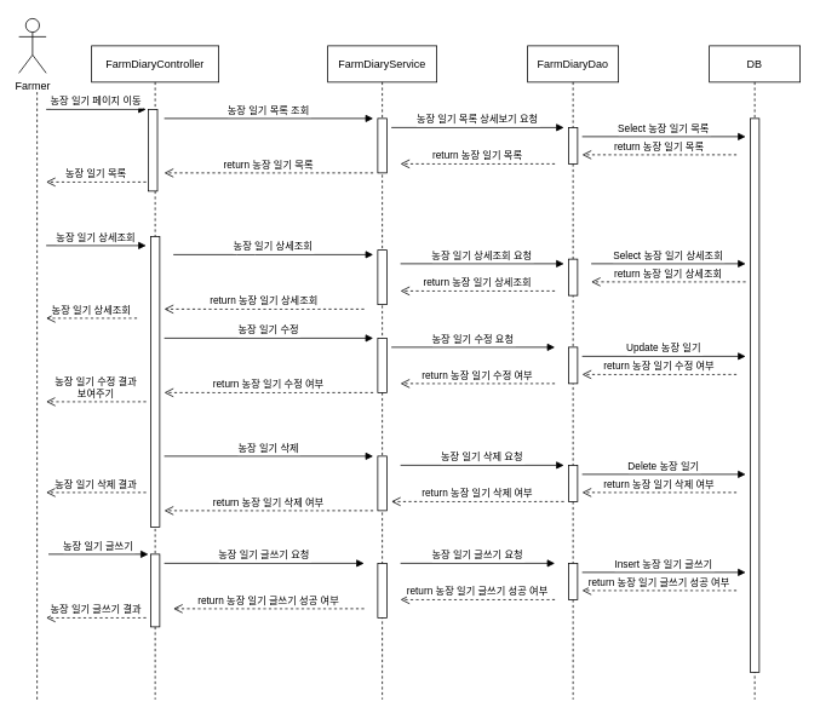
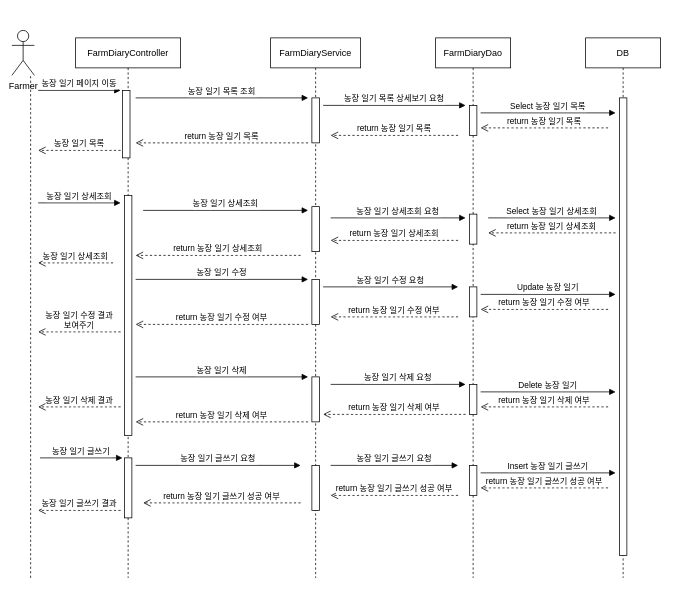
  <mxCell id="0" />
  <mxCell id="1" parent="0" />
  <mxCell id="2" value="return" style="verticalAlign=bottom;endArrow=open;dashed=1;endSize=8;exitX=0;exitY=0.95;shadow=0;strokeWidth=1;" parent="1" edge="1"><mxGeometry relative="1" as="geometry"><mxPoint x="95" y="282" as="targetPoint" /></mxGeometry></mxCell>
  <mxCell id="3" value="dispatch" style="verticalAlign=bottom;endArrow=block;entryX=0;entryY=0;shadow=0;strokeWidth=1;" parent="1" edge="1"><mxGeometry relative="1" as="geometry"><mxPoint x="95" y="130" as="sourcePoint" /></mxGeometry></mxCell>
  <mxCell id="4" value="FarmDiaryController" style="shape=umlLifeline;perimeter=lifelinePerimeter;container=1;collapsible=0;recursiveResize=0;rounded=0;shadow=0;strokeWidth=1;" parent="1" vertex="1"><mxGeometry x="100" y="50" width="140" height="720" as="geometry" /></mxCell>
  <mxCell id="5" value="" style="points=[];perimeter=orthogonalPerimeter;rounded=0;shadow=0;strokeWidth=1;" parent="4" vertex="1"><mxGeometry x="62.5" y="70" width="10" height="90" as="geometry" /></mxCell>
  <mxCell id="6" value="" style="points=[];perimeter=orthogonalPerimeter;rounded=0;shadow=0;strokeWidth=1;" parent="4" vertex="1"><mxGeometry x="65" y="210" width="10" height="320" as="geometry" /></mxCell>
  <mxCell id="7" value="" style="points=[];perimeter=orthogonalPerimeter;rounded=0;shadow=0;strokeWidth=1;" parent="4" vertex="1"><mxGeometry x="65" y="560" width="10" height="80" as="geometry" /></mxCell>
  <mxCell id="8" value="FarmDiaryService" style="shape=umlLifeline;perimeter=lifelinePerimeter;container=1;collapsible=0;recursiveResize=0;rounded=0;shadow=0;strokeWidth=1;" parent="1" vertex="1"><mxGeometry x="360" y="50" width="120" height="720" as="geometry" /></mxCell>
  <mxCell id="9" value="" style="points=[];perimeter=orthogonalPerimeter;rounded=0;shadow=0;strokeWidth=1;" parent="8" vertex="1"><mxGeometry x="55" y="80" width="10" height="60" as="geometry" /></mxCell>
  <mxCell id="10" value="" style="points=[];perimeter=orthogonalPerimeter;rounded=0;shadow=0;strokeWidth=1;" parent="8" vertex="1"><mxGeometry x="55" y="225" width="10" height="60" as="geometry" /></mxCell>
  <mxCell id="11" value="" style="points=[];perimeter=orthogonalPerimeter;rounded=0;shadow=0;strokeWidth=1;" parent="8" vertex="1"><mxGeometry x="55" y="322" width="10" height="60" as="geometry" /></mxCell>
  <mxCell id="12" value="" style="points=[];perimeter=orthogonalPerimeter;rounded=0;shadow=0;strokeWidth=1;" parent="8" vertex="1"><mxGeometry x="55" y="452" width="10" height="60" as="geometry" /></mxCell>
  <mxCell id="13" value="" style="points=[];perimeter=orthogonalPerimeter;rounded=0;shadow=0;strokeWidth=1;" parent="8" vertex="1"><mxGeometry x="55" y="570" width="10" height="60" as="geometry" /></mxCell>
  <mxCell id="14" value="FarmDiaryDao" style="shape=umlLifeline;perimeter=lifelinePerimeter;container=1;collapsible=0;recursiveResize=0;rounded=0;shadow=0;strokeWidth=1;" parent="1" vertex="1"><mxGeometry x="580" y="50" width="100" height="720" as="geometry" /></mxCell>
  <mxCell id="15" value="" style="points=[];perimeter=orthogonalPerimeter;rounded=0;shadow=0;strokeWidth=1;" parent="14" vertex="1"><mxGeometry x="45" y="90" width="10" height="40" as="geometry" /></mxCell>
  <mxCell id="16" value="" style="points=[];perimeter=orthogonalPerimeter;rounded=0;shadow=0;strokeWidth=1;" parent="14" vertex="1"><mxGeometry x="45" y="235" width="10" height="40" as="geometry" /></mxCell>
  <mxCell id="17" value="" style="points=[];perimeter=orthogonalPerimeter;rounded=0;shadow=0;strokeWidth=1;" parent="14" vertex="1"><mxGeometry x="45" y="332" width="10" height="40" as="geometry" /></mxCell>
  <mxCell id="18" value="" style="points=[];perimeter=orthogonalPerimeter;rounded=0;shadow=0;strokeWidth=1;" parent="14" vertex="1"><mxGeometry x="45" y="462" width="10" height="40" as="geometry" /></mxCell>
  <mxCell id="19" value="" style="points=[];perimeter=orthogonalPerimeter;rounded=0;shadow=0;strokeWidth=1;" parent="14" vertex="1"><mxGeometry x="45" y="570" width="10" height="40" as="geometry" /></mxCell>
  <mxCell id="20" value="DB" style="shape=umlLifeline;perimeter=lifelinePerimeter;container=1;collapsible=0;recursiveResize=0;rounded=0;shadow=0;strokeWidth=1;" parent="1" vertex="1"><mxGeometry x="780" y="50" width="100" height="720" as="geometry" /></mxCell>
  <mxCell id="21" value="" style="points=[];perimeter=orthogonalPerimeter;rounded=0;shadow=0;strokeWidth=1;" parent="20" vertex="1"><mxGeometry x="45" y="80" width="10" height="610" as="geometry" /></mxCell>
- <mxCell id="22" value="Farmer" style="shape=umlActor;verticalLabelPosition=bottom;verticalAlign=top;html=1;outlineConnect=0;" parent="1" vertex="1"><mxGeometry x="20" y="20" width="30" height="60" as="geometry" /></mxCell>
+ <mxCell id="22" value="Farmer" style="shape=umlActor;verticalLabelPosition=bottom;verticalAlign=top;html=1;outlineConnect=0;" parent="1" vertex="1"><mxGeometry x="15" y="40" width="30" height="60" as="geometry" /></mxCell>
  <mxCell id="23" value="" style="endArrow=none;dashed=1;html=1;" parent="1" edge="1"><mxGeometry width="50" height="50" relative="1" as="geometry"><mxPoint x="40" y="770" as="sourcePoint" /><mxPoint x="40" y="100" as="targetPoint" /></mxGeometry></mxCell>
  <mxCell id="24" value="농장 일기 페이지 이동" style="verticalAlign=bottom;endArrow=block;shadow=0;strokeWidth=1;" parent="1" edge="1"><mxGeometry relative="1" as="geometry"><mxPoint x="50" y="120" as="sourcePoint" /><mxPoint x="160" y="120" as="targetPoint" /></mxGeometry></mxCell>
  <mxCell id="25" value="농장 일기 목록" style="verticalAlign=bottom;endArrow=open;dashed=1;endSize=8;exitX=0;exitY=0.95;shadow=0;strokeWidth=1;" parent="1" edge="1"><mxGeometry relative="1" as="geometry"><mxPoint x="50" y="200" as="targetPoint" /><mxPoint x="160" y="200" as="sourcePoint" /></mxGeometry></mxCell>
  <mxCell id="26" value="농장 일기 상세조회" style="verticalAlign=bottom;endArrow=block;shadow=0;strokeWidth=1;" parent="1" edge="1"><mxGeometry relative="1" as="geometry"><mxPoint x="50" y="270" as="sourcePoint" /><mxPoint x="160" y="270" as="targetPoint" /></mxGeometry></mxCell>
  <mxCell id="27" value="농장 일기 상세조회" style="verticalAlign=bottom;endArrow=open;dashed=1;endSize=8;shadow=0;strokeWidth=1;" parent="1" edge="1"><mxGeometry relative="1" as="geometry"><mxPoint x="50" y="350" as="targetPoint" /><mxPoint x="150" y="350" as="sourcePoint" /></mxGeometry></mxCell>
  <mxCell id="28" value="농장 일기 글쓰기" style="verticalAlign=bottom;endArrow=block;shadow=0;strokeWidth=1;" parent="1" edge="1"><mxGeometry relative="1" as="geometry"><mxPoint x="52.5" y="610" as="sourcePoint" /><mxPoint x="162.5" y="610" as="targetPoint" /></mxGeometry></mxCell>
  <mxCell id="29" value="농장 일기 글쓰기 결과" style="verticalAlign=bottom;endArrow=open;dashed=1;endSize=8;shadow=0;strokeWidth=1;" parent="1" edge="1"><mxGeometry relative="1" as="geometry"><mxPoint x="50" y="680" as="targetPoint" /><mxPoint x="160" y="680" as="sourcePoint" /></mxGeometry></mxCell>
  <mxCell id="30" value="농장 일기 수정 결과 &#10;보여주기" style="verticalAlign=bottom;endArrow=open;dashed=1;endSize=8;shadow=0;strokeWidth=1;" parent="1" edge="1"><mxGeometry relative="1" as="geometry"><mxPoint x="50" y="442" as="targetPoint" /><mxPoint x="160" y="442" as="sourcePoint" /></mxGeometry></mxCell>
  <mxCell id="31" value="농장 일기 삭제 결과" style="verticalAlign=bottom;endArrow=open;dashed=1;endSize=8;shadow=0;strokeWidth=1;" parent="1" edge="1"><mxGeometry relative="1" as="geometry"><mxPoint x="50" y="542" as="targetPoint" /><mxPoint x="160" y="542" as="sourcePoint" /></mxGeometry></mxCell>
  <mxCell id="32" value="농장 일기 목록 조회" style="verticalAlign=bottom;endArrow=block;shadow=0;strokeWidth=1;" parent="1" edge="1"><mxGeometry relative="1" as="geometry"><mxPoint x="180" y="130" as="sourcePoint" /><mxPoint x="410" y="130" as="targetPoint" /></mxGeometry></mxCell>
  <mxCell id="33" value="return 농장 일기 목록" style="verticalAlign=bottom;endArrow=open;dashed=1;endSize=8;exitX=0;exitY=0.95;shadow=0;strokeWidth=1;" parent="1" edge="1"><mxGeometry relative="1" as="geometry"><mxPoint x="180" y="190" as="targetPoint" /><mxPoint x="410" y="190" as="sourcePoint" /></mxGeometry></mxCell>
  <mxCell id="34" value="농장 일기 상세조회" style="verticalAlign=bottom;endArrow=block;shadow=0;strokeWidth=1;" parent="1" edge="1"><mxGeometry relative="1" as="geometry"><mxPoint x="190" y="280" as="sourcePoint" /><mxPoint x="410" y="280" as="targetPoint" /><Array as="points"><mxPoint x="270" y="280" /></Array></mxGeometry></mxCell>
  <mxCell id="35" value="return 농장 일기 상세조회" style="verticalAlign=bottom;endArrow=open;dashed=1;endSize=8;shadow=0;strokeWidth=1;" parent="1" edge="1"><mxGeometry relative="1" as="geometry"><mxPoint x="180" y="340" as="targetPoint" /><mxPoint x="400" y="340" as="sourcePoint" /></mxGeometry></mxCell>
  <mxCell id="36" value="농장 일기 글쓰기 요청" style="verticalAlign=bottom;endArrow=block;shadow=0;strokeWidth=1;" parent="1" edge="1"><mxGeometry relative="1" as="geometry"><mxPoint x="180" y="620" as="sourcePoint" /><mxPoint x="400" y="620" as="targetPoint" /></mxGeometry></mxCell>
  <mxCell id="37" value="return 농장 일기 글쓰기 성공 여부" style="verticalAlign=bottom;endArrow=open;dashed=1;endSize=8;shadow=0;strokeWidth=1;" parent="1" edge="1"><mxGeometry relative="1" as="geometry"><mxPoint x="190" y="670" as="targetPoint" /><mxPoint x="400" y="670" as="sourcePoint" /></mxGeometry></mxCell>
  <mxCell id="38" value="농장 일기 수정" style="verticalAlign=bottom;endArrow=block;shadow=0;strokeWidth=1;" parent="1" edge="1"><mxGeometry relative="1" as="geometry"><mxPoint x="180" y="372" as="sourcePoint" /><mxPoint x="410" y="372" as="targetPoint" /></mxGeometry></mxCell>
  <mxCell id="39" value="return 농장 일기 수정 여부" style="verticalAlign=bottom;endArrow=open;dashed=1;endSize=8;shadow=0;strokeWidth=1;" parent="1" edge="1"><mxGeometry relative="1" as="geometry"><mxPoint x="180" y="432" as="targetPoint" /><mxPoint x="410" y="432" as="sourcePoint" /></mxGeometry></mxCell>
  <mxCell id="40" value="농장 일기 삭제" style="verticalAlign=bottom;endArrow=block;shadow=0;strokeWidth=1;" parent="1" edge="1"><mxGeometry relative="1" as="geometry"><mxPoint x="180" y="502" as="sourcePoint" /><mxPoint x="410" y="502" as="targetPoint" /></mxGeometry></mxCell>
  <mxCell id="41" value="return 농장 일기 삭제 여부" style="verticalAlign=bottom;endArrow=open;dashed=1;endSize=8;shadow=0;strokeWidth=1;" parent="1" edge="1"><mxGeometry relative="1" as="geometry"><mxPoint x="180" y="562" as="targetPoint" /><mxPoint x="410" y="562" as="sourcePoint" /></mxGeometry></mxCell>
  <mxCell id="42" value="농장 일기 목록 상세보기 요청" style="verticalAlign=bottom;endArrow=block;shadow=0;strokeWidth=1;" parent="1" edge="1"><mxGeometry relative="1" as="geometry"><mxPoint x="430" y="140" as="sourcePoint" /><mxPoint x="620" y="140" as="targetPoint" /></mxGeometry></mxCell>
  <mxCell id="43" value="return 농장 일기 목록" style="verticalAlign=bottom;endArrow=open;dashed=1;endSize=8;exitX=0;exitY=0.95;shadow=0;strokeWidth=1;" parent="1" edge="1"><mxGeometry relative="1" as="geometry"><mxPoint x="440" y="180" as="targetPoint" /><mxPoint x="610" y="180" as="sourcePoint" /></mxGeometry></mxCell>
  <mxCell id="44" value="농장 일기 상세조회 요청" style="verticalAlign=bottom;endArrow=block;shadow=0;strokeWidth=1;" parent="1" edge="1"><mxGeometry relative="1" as="geometry"><mxPoint x="440" y="290" as="sourcePoint" /><mxPoint x="620" y="290" as="targetPoint" /></mxGeometry></mxCell>
  <mxCell id="45" value="return 농장 일기 상세조회" style="verticalAlign=bottom;endArrow=open;dashed=1;endSize=8;exitX=0;exitY=0.95;shadow=0;strokeWidth=1;" parent="1" edge="1"><mxGeometry relative="1" as="geometry"><mxPoint x="440" y="320" as="targetPoint" /><mxPoint x="610" y="320" as="sourcePoint" /></mxGeometry></mxCell>
  <mxCell id="46" value="농장 일기 글쓰기 요청" style="verticalAlign=bottom;endArrow=block;shadow=0;strokeWidth=1;" parent="1" edge="1"><mxGeometry relative="1" as="geometry"><mxPoint x="440" y="620" as="sourcePoint" /><mxPoint x="610" y="620" as="targetPoint" /></mxGeometry></mxCell>
  <mxCell id="47" value="return 농장 일기 글쓰기 성공 여부" style="verticalAlign=bottom;endArrow=open;dashed=1;endSize=8;exitX=0;exitY=0.95;shadow=0;strokeWidth=1;" parent="1" edge="1"><mxGeometry relative="1" as="geometry"><mxPoint x="440" y="660" as="targetPoint" /><mxPoint x="610" y="660" as="sourcePoint" /></mxGeometry></mxCell>
  <mxCell id="48" value="농장 일기 수정 요청" style="verticalAlign=bottom;endArrow=block;shadow=0;strokeWidth=1;" parent="1" edge="1"><mxGeometry relative="1" as="geometry"><mxPoint x="430" y="382" as="sourcePoint" /><mxPoint x="610" y="382" as="targetPoint" /></mxGeometry></mxCell>
  <mxCell id="49" value="return 농장 일기 수정 여부" style="verticalAlign=bottom;endArrow=open;dashed=1;endSize=8;exitX=0;exitY=0.95;shadow=0;strokeWidth=1;" parent="1" edge="1"><mxGeometry relative="1" as="geometry"><mxPoint x="440" y="422" as="targetPoint" /><mxPoint x="610" y="422" as="sourcePoint" /></mxGeometry></mxCell>
  <mxCell id="50" value="농장 일기 삭제 요청" style="verticalAlign=bottom;endArrow=block;shadow=0;strokeWidth=1;" parent="1" edge="1"><mxGeometry relative="1" as="geometry"><mxPoint x="440" y="512" as="sourcePoint" /><mxPoint x="620" y="512" as="targetPoint" /></mxGeometry></mxCell>
  <mxCell id="51" value="return 농장 일기 삭제 여부" style="verticalAlign=bottom;endArrow=open;dashed=1;endSize=8;exitX=0;exitY=0.95;shadow=0;strokeWidth=1;" parent="1" edge="1"><mxGeometry relative="1" as="geometry"><mxPoint x="430" y="552" as="targetPoint" /><mxPoint x="620" y="552" as="sourcePoint" /></mxGeometry></mxCell>
  <mxCell id="52" value="Update 농장 일기" style="verticalAlign=bottom;endArrow=block;shadow=0;strokeWidth=1;" parent="1" edge="1"><mxGeometry relative="1" as="geometry"><mxPoint x="640" y="392" as="sourcePoint" /><mxPoint x="820" y="392" as="targetPoint" /></mxGeometry></mxCell>
  <mxCell id="53" value="return 농장 일기 수정 여부" style="verticalAlign=bottom;endArrow=open;dashed=1;endSize=8;exitX=0;exitY=0.95;shadow=0;strokeWidth=1;" parent="1" edge="1"><mxGeometry relative="1" as="geometry"><mxPoint x="640" y="412" as="targetPoint" /><mxPoint x="810" y="412" as="sourcePoint" /></mxGeometry></mxCell>
  <mxCell id="54" value="Select 농장 일기 목록" style="verticalAlign=bottom;endArrow=block;shadow=0;strokeWidth=1;" parent="1" edge="1"><mxGeometry relative="1" as="geometry"><mxPoint x="640" y="150" as="sourcePoint" /><mxPoint x="820" y="150" as="targetPoint" /></mxGeometry></mxCell>
  <mxCell id="55" value="return 농장 일기 목록" style="verticalAlign=bottom;endArrow=open;dashed=1;endSize=8;exitX=0;exitY=0.95;shadow=0;strokeWidth=1;" parent="1" edge="1"><mxGeometry relative="1" as="geometry"><mxPoint x="640" y="170" as="targetPoint" /><mxPoint x="810" y="170" as="sourcePoint" /></mxGeometry></mxCell>
  <mxCell id="56" value="Select 농장 일기 상세조회" style="verticalAlign=bottom;endArrow=block;shadow=0;strokeWidth=1;" parent="1" edge="1"><mxGeometry relative="1" as="geometry"><mxPoint x="650" y="290" as="sourcePoint" /><mxPoint x="820" y="290" as="targetPoint" /></mxGeometry></mxCell>
  <mxCell id="57" value="return 농장 일기 상세조회" style="verticalAlign=bottom;endArrow=open;dashed=1;endSize=8;exitX=0;exitY=0.95;shadow=0;strokeWidth=1;" parent="1" edge="1"><mxGeometry relative="1" as="geometry"><mxPoint x="650" y="310" as="targetPoint" /><mxPoint x="820" y="310" as="sourcePoint" /></mxGeometry></mxCell>
  <mxCell id="58" value="Insert 농장 일기 글쓰기" style="verticalAlign=bottom;endArrow=block;shadow=0;strokeWidth=1;" parent="1" edge="1"><mxGeometry relative="1" as="geometry"><mxPoint x="640" y="630" as="sourcePoint" /><mxPoint x="820" y="630" as="targetPoint" /></mxGeometry></mxCell>
  <mxCell id="59" value="return 농장 일기 글쓰기 성공 여부" style="verticalAlign=bottom;endArrow=open;dashed=1;endSize=8;exitX=0;exitY=0.95;shadow=0;strokeWidth=1;" parent="1" edge="1"><mxGeometry relative="1" as="geometry"><mxPoint x="640" y="650" as="targetPoint" /><mxPoint x="810" y="650" as="sourcePoint" /></mxGeometry></mxCell>
  <mxCell id="60" value="Delete 농장 일기" style="verticalAlign=bottom;endArrow=block;shadow=0;strokeWidth=1;" parent="1" edge="1"><mxGeometry relative="1" as="geometry"><mxPoint x="640" y="522" as="sourcePoint" /><mxPoint x="820" y="522" as="targetPoint" /></mxGeometry></mxCell>
  <mxCell id="61" value="return 농장 일기 삭제 여부" style="verticalAlign=bottom;endArrow=open;dashed=1;endSize=8;exitX=0;exitY=0.95;shadow=0;strokeWidth=1;" parent="1" edge="1"><mxGeometry relative="1" as="geometry"><mxPoint x="640" y="542" as="targetPoint" /><mxPoint x="810" y="542" as="sourcePoint" /></mxGeometry></mxCell>
